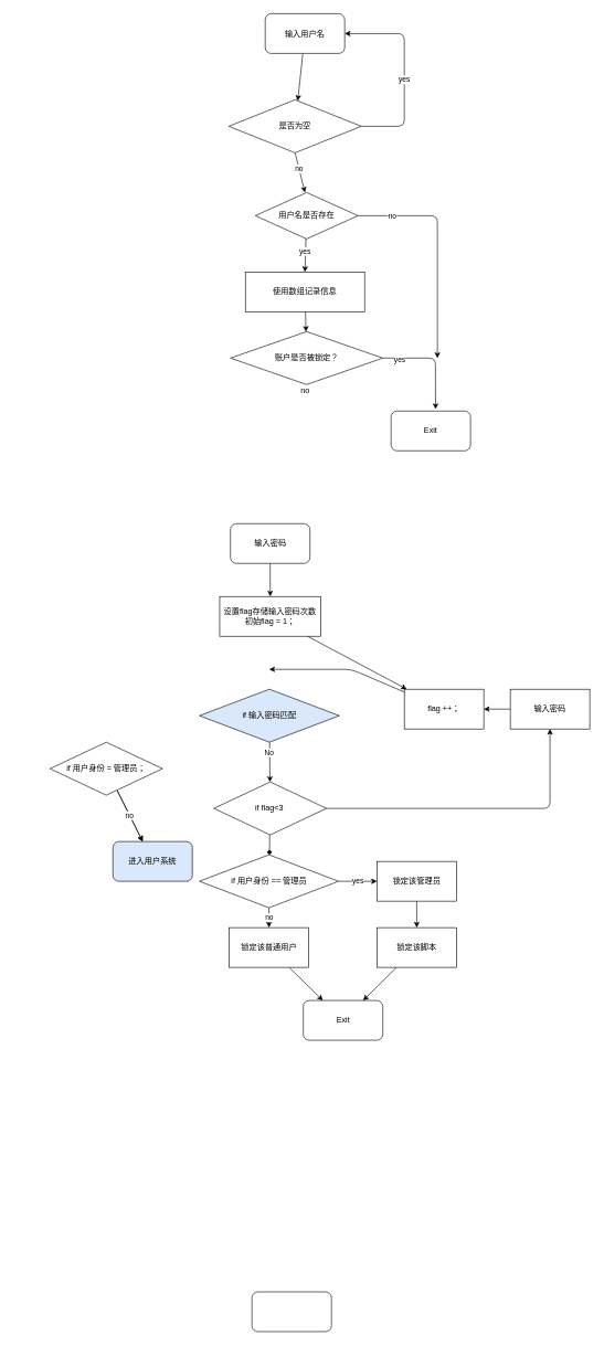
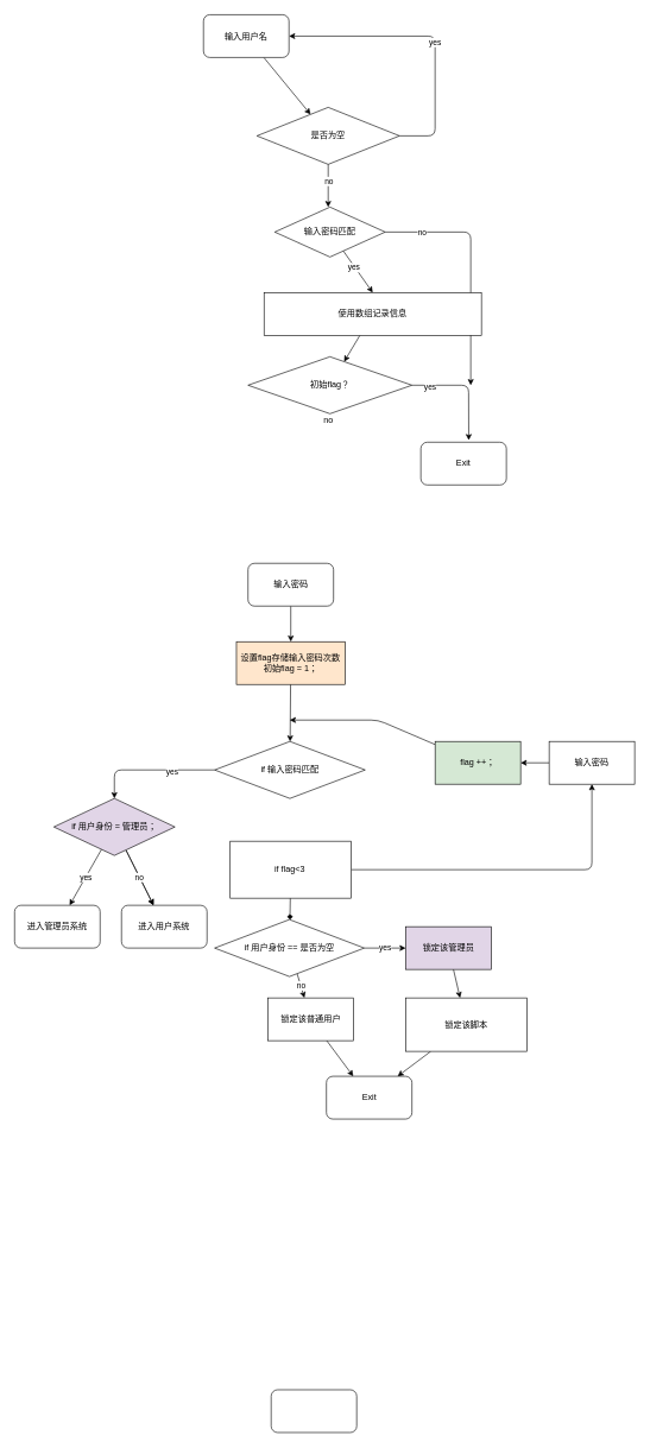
  <mxCell id="0" />
  <mxCell id="1" parent="0" />
  <mxCell id="2" style="edgeStyle=none;html=1;" edge="1" parent="1" source="3" target="6"><mxGeometry relative="1" as="geometry" /></mxCell>
- <mxCell id="3" value="输入用户名" style="rounded=1;whiteSpace=wrap;html=1;" vertex="1" parent="1"><mxGeometry x="400" y="20" width="120" height="60" as="geometry" /></mxCell>
+ <mxCell id="3" value="输入用户名" style="rounded=1;whiteSpace=wrap;html=1;" vertex="1" parent="1"><mxGeometry x="285" y="20" width="120" height="60" as="geometry" /></mxCell>
  <mxCell id="4" style="edgeStyle=none;html=1;exitX=1;exitY=0.5;exitDx=0;exitDy=0;entryX=1;entryY=0.5;entryDx=0;entryDy=0;" edge="1" parent="1" source="6" target="3"><mxGeometry relative="1" as="geometry"><mxPoint x="610" y="50" as="targetPoint" /><Array as="points"><mxPoint x="610" y="190" /><mxPoint x="610" y="50" /></Array></mxGeometry></mxCell>
  <mxCell id="5" value="yes" style="edgeLabel;html=1;align=center;verticalAlign=middle;resizable=0;points=[];" vertex="1" connectable="0" parent="4"><mxGeometry x="-0.076" y="1" relative="1" as="geometry"><mxPoint as="offset" /></mxGeometry></mxCell>
- <mxCell id="6" value="是否为空" style="rhombus;whiteSpace=wrap;html=1;" vertex="1" parent="1"><mxGeometry x="345" y="150" width="200" height="80" as="geometry" /></mxCell>
+ <mxCell id="6" value="是否为空" style="rhombus;whiteSpace=wrap;html=1;" vertex="1" parent="1"><mxGeometry x="360" y="150" width="200" height="80" as="geometry" /></mxCell>
  <mxCell id="7" value="" style="endArrow=classic;html=1;exitX=0.5;exitY=1;exitDx=0;exitDy=0;entryX=0.5;entryY=0;entryDx=0;entryDy=0;" edge="1" parent="1" source="6"><mxGeometry width="50" height="50" relative="1" as="geometry"><mxPoint x="480" y="310" as="sourcePoint" /><mxPoint x="460" y="290" as="targetPoint" /></mxGeometry></mxCell>
  <mxCell id="8" value="no" style="edgeLabel;html=1;align=center;verticalAlign=middle;resizable=0;points=[];" vertex="1" connectable="0" parent="7"><mxGeometry x="-0.231" relative="1" as="geometry"><mxPoint as="offset" /></mxGeometry></mxCell>
  <mxCell id="9" style="edgeStyle=none;html=1;entryX=0.5;entryY=0;entryDx=0;entryDy=0;" edge="1" parent="1" source="13" target="15"><mxGeometry relative="1" as="geometry" /></mxCell>
  <mxCell id="10" value="yes" style="edgeLabel;html=1;align=center;verticalAlign=middle;resizable=0;points=[];" vertex="1" connectable="0" parent="9"><mxGeometry x="-0.255" y="-1" relative="1" as="geometry"><mxPoint as="offset" /></mxGeometry></mxCell>
  <mxCell id="11" style="edgeStyle=none;html=1;" edge="1" parent="1" source="13"><mxGeometry relative="1" as="geometry"><mxPoint x="660" y="540" as="targetPoint" /><Array as="points"><mxPoint x="660" y="325" /></Array></mxGeometry></mxCell>
  <mxCell id="12" value="no" style="edgeLabel;html=1;align=center;verticalAlign=middle;resizable=0;points=[];" vertex="1" connectable="0" parent="11"><mxGeometry x="-0.693" relative="1" as="geometry"><mxPoint as="offset" /></mxGeometry></mxCell>
- <mxCell id="13" value="用户名是否存在" style="rhombus;whiteSpace=wrap;html=1;" vertex="1" parent="1"><mxGeometry x="385" y="290" width="155" height="70" as="geometry" /></mxCell>
+ <mxCell id="13" value="输入密码匹配" style="rhombus;whiteSpace=wrap;html=1;" vertex="1" parent="1"><mxGeometry x="385" y="290" width="155" height="70" as="geometry" /></mxCell>
  <mxCell id="14" value="" style="edgeStyle=none;html=1;" edge="1" parent="1" source="15" target="18"><mxGeometry relative="1" as="geometry" /></mxCell>
- <mxCell id="15" value="使用数组记录信息" style="rounded=0;whiteSpace=wrap;html=1;" vertex="1" parent="1"><mxGeometry x="370" y="410" width="180" height="60" as="geometry" /></mxCell>
+ <mxCell id="15" value="使用数组记录信息" style="rounded=0;whiteSpace=wrap;html=1;" vertex="1" parent="1"><mxGeometry x="370" y="410" width="305" height="60" as="geometry" /></mxCell>
  <mxCell id="16" style="edgeStyle=none;html=1;exitX=1;exitY=0.5;exitDx=0;exitDy=0;entryX=0.56;entryY=-0.048;entryDx=0;entryDy=0;entryPerimeter=0;" edge="1" parent="1" source="18" target="19"><mxGeometry relative="1" as="geometry"><mxPoint x="660" y="540" as="targetPoint" /><Array as="points"><mxPoint x="657" y="540" /></Array></mxGeometry></mxCell>
  <mxCell id="17" value="yes" style="edgeLabel;html=1;align=center;verticalAlign=middle;resizable=0;points=[];" vertex="1" connectable="0" parent="16"><mxGeometry x="-0.683" y="-2" relative="1" as="geometry"><mxPoint as="offset" /></mxGeometry></mxCell>
- <mxCell id="18" value="账户是否被锁定？" style="rhombus;whiteSpace=wrap;html=1;" vertex="1" parent="1"><mxGeometry x="347.5" y="500" width="230" height="80" as="geometry" /></mxCell>
+ <mxCell id="18" value="初始flag？" style="rhombus;whiteSpace=wrap;html=1;" vertex="1" parent="1"><mxGeometry x="347.5" y="500" width="230" height="80" as="geometry" /></mxCell>
  <mxCell id="19" value="Exit" style="rounded=1;whiteSpace=wrap;html=1;" vertex="1" parent="1"><mxGeometry x="590" y="620" width="120" height="60" as="geometry" /></mxCell>
  <mxCell id="20" value="no" style="text;html=1;align=center;verticalAlign=middle;resizable=0;points=[];autosize=1;strokeColor=none;fillColor=none;" vertex="1" parent="1"><mxGeometry x="445" y="580" width="30" height="20" as="geometry" /></mxCell>
  <mxCell id="21" value="" style="edgeStyle=none;html=1;" edge="1" parent="1" source="22" target="27"><mxGeometry relative="1" as="geometry" /></mxCell>
  <mxCell id="22" value="输入密码" style="rounded=1;whiteSpace=wrap;html=1;" vertex="1" parent="1"><mxGeometry x="347.5" y="790" width="120" height="60" as="geometry" /></mxCell>
  <mxCell id="23" value="" style="edgeStyle=none;html=1;endArrow=diamond;" edge="1" parent="1" source="25" target="35"><mxGeometry relative="1" as="geometry" /></mxCell>
  <mxCell id="24" style="edgeStyle=none;html=1;entryX=0.5;entryY=1;entryDx=0;entryDy=0;" edge="1" parent="1" source="25" target="43"><mxGeometry relative="1" as="geometry"><mxPoint x="830" y="1200" as="targetPoint" /><Array as="points"><mxPoint x="830" y="1220" /></Array></mxGeometry></mxCell>
- <mxCell id="25" value="if flag&amp;lt;3&amp;nbsp;" style="rhombus;whiteSpace=wrap;html=1;" vertex="1" parent="1"><mxGeometry x="322.5" y="1180" width="170" height="80" as="geometry" /></mxCell>
- <mxCell id="26" value="" style="edgeStyle=none;html=1;" edge="1" parent="1" source="27" target="45"><mxGeometry relative="1" as="geometry" /></mxCell>
- <mxCell id="27" value="设置flag存储输入密码次数&lt;br&gt;初始flag = 1；" style="rounded=0;whiteSpace=wrap;html=1;" vertex="1" parent="1"><mxGeometry x="331.25" y="900" width="152.5" height="60" as="geometry" /></mxCell>
- <mxCell id="28" value="" style="edgeStyle=none;html=1;" edge="1" parent="1" source="32" target="25"><mxGeometry relative="1" as="geometry" /></mxCell>
- <mxCell id="29" value="No" style="edgeLabel;html=1;align=center;verticalAlign=middle;resizable=0;points=[];" vertex="1" connectable="0" parent="28"><mxGeometry x="-0.467" y="-1" relative="1" as="geometry"><mxPoint as="offset" /></mxGeometry></mxCell>
- <mxCell id="32" value="if 输入密码匹配" style="rhombus;whiteSpace=wrap;html=1;fillColor=#dae8fc;" vertex="1" parent="1"><mxGeometry x="300.63" y="1040" width="211.25" height="80" as="geometry" /></mxCell>
+ <mxCell id="25" value="if flag&amp;lt;3&amp;nbsp;" style="whiteSpace=wrap;html=1;rounded=0;" vertex="1" parent="1"><mxGeometry x="322.5" y="1180" width="170" height="80" as="geometry" /></mxCell>
+ <mxCell id="26" value="" style="edgeStyle=none;html=1;" edge="1" parent="1" source="27" target="32"><mxGeometry relative="1" as="geometry" /></mxCell>
+ <mxCell id="27" value="设置flag存储输入密码次数&lt;br&gt;初始flag = 1；" style="rounded=0;whiteSpace=wrap;html=1;fillColor=#ffe6cc;" vertex="1" parent="1"><mxGeometry x="331.25" y="900" width="152.5" height="60" as="geometry" /></mxCell>
+ <mxCell id="30" value="" style="edgeStyle=none;html=1;" edge="1" parent="1" source="32" target="51"><mxGeometry relative="1" as="geometry"><Array as="points"><mxPoint x="160" y="1080" /></Array></mxGeometry></mxCell>
+ <mxCell id="31" value="yes" style="edgeLabel;html=1;align=center;verticalAlign=middle;resizable=0;points=[];" vertex="1" connectable="0" parent="30"><mxGeometry x="-0.337" y="2" relative="1" as="geometry"><mxPoint as="offset" /></mxGeometry></mxCell>
+ <mxCell id="32" value="if 输入密码匹配" style="rhombus;whiteSpace=wrap;html=1;" vertex="1" parent="1"><mxGeometry x="300.63" y="1040" width="211.25" height="80" as="geometry" /></mxCell>
  <mxCell id="33" value="yes" style="edgeStyle=none;html=1;" edge="1" parent="1" source="35" target="37"><mxGeometry relative="1" as="geometry" /></mxCell>
  <mxCell id="34" value="no" style="edgeStyle=none;html=1;" edge="1" parent="1" source="35" target="41"><mxGeometry relative="1" as="geometry" /></mxCell>
- <mxCell id="35" value="if 用户身份 == 管理员" style="rhombus;whiteSpace=wrap;html=1;" vertex="1" parent="1"><mxGeometry x="300.63" y="1290" width="210" height="80" as="geometry" /></mxCell>
+ <mxCell id="35" value="if 用户身份 == 是否为空" style="rhombus;whiteSpace=wrap;html=1;" vertex="1" parent="1"><mxGeometry x="300.63" y="1290" width="210" height="80" as="geometry" /></mxCell>
  <mxCell id="36" value="" style="edgeStyle=none;html=1;" edge="1" parent="1" source="37" target="39"><mxGeometry relative="1" as="geometry" /></mxCell>
- <mxCell id="37" value="锁定该管理员" style="rounded=0;whiteSpace=wrap;html=1;" vertex="1" parent="1"><mxGeometry x="568.75" y="1300" width="120" height="60" as="geometry" /></mxCell>
+ <mxCell id="37" value="锁定该管理员" style="rounded=0;whiteSpace=wrap;html=1;fillColor=#e1d5e7;" vertex="1" parent="1"><mxGeometry x="568.75" y="1300" width="120" height="60" as="geometry" /></mxCell>
  <mxCell id="38" value="" style="edgeStyle=none;html=1;" edge="1" parent="1" source="39" target="47"><mxGeometry relative="1" as="geometry" /></mxCell>
- <mxCell id="39" value="锁定该脚本" style="rounded=0;whiteSpace=wrap;html=1;" vertex="1" parent="1"><mxGeometry x="568.75" y="1400" width="120" height="60" as="geometry" /></mxCell>
+ <mxCell id="39" value="锁定该脚本" style="rounded=0;whiteSpace=wrap;html=1;" vertex="1" parent="1"><mxGeometry x="568.75" y="1400" width="170" height="75" as="geometry" /></mxCell>
  <mxCell id="40" value="" style="edgeStyle=none;html=1;" edge="1" parent="1" source="41" target="47"><mxGeometry relative="1" as="geometry" /></mxCell>
- <mxCell id="41" value="锁定该普通用户" style="rounded=0;whiteSpace=wrap;html=1;" vertex="1" parent="1"><mxGeometry x="345.63" y="1400" width="120" height="60" as="geometry" /></mxCell>
+ <mxCell id="41" value="锁定该普通用户" style="rounded=0;whiteSpace=wrap;html=1;" vertex="1" parent="1"><mxGeometry x="375.63" y="1400" width="120" height="60" as="geometry" /></mxCell>
  <mxCell id="42" value="" style="edgeStyle=none;html=1;" edge="1" parent="1" source="43" target="45"><mxGeometry relative="1" as="geometry" /></mxCell>
  <mxCell id="43" value="输入密码" style="rounded=0;whiteSpace=wrap;html=1;" vertex="1" parent="1"><mxGeometry x="770" y="1040" width="120" height="60" as="geometry" /></mxCell>
  <mxCell id="44" value="" style="edgeStyle=none;html=1;" edge="1" parent="1" source="45"><mxGeometry relative="1" as="geometry"><mxPoint x="406" y="1010" as="targetPoint" /><Array as="points"><mxPoint x="530" y="1010" /></Array></mxGeometry></mxCell>
- <mxCell id="45" value="flag ++；" style="rounded=0;whiteSpace=wrap;html=1;" vertex="1" parent="1"><mxGeometry x="610" y="1040" width="120" height="60" as="geometry" /></mxCell>
+ <mxCell id="45" value="flag ++；" style="rounded=0;whiteSpace=wrap;html=1;fillColor=#d5e8d4;" vertex="1" parent="1"><mxGeometry x="610" y="1040" width="120" height="60" as="geometry" /></mxCell>
+ <mxCell id="46" value="进入管理员系统" style="rounded=1;whiteSpace=wrap;html=1;" vertex="1" parent="1"><mxGeometry x="20" y="1270" width="120" height="60" as="geometry" /></mxCell>
  <mxCell id="47" value="Exit" style="rounded=1;whiteSpace=wrap;html=1;" vertex="1" parent="1"><mxGeometry x="457.5" y="1510" width="120" height="60" as="geometry" /></mxCell>
  <mxCell id="48" value="" style="edgeStyle=none;html=1;" edge="1" parent="1" source="51" target="52"><mxGeometry relative="1" as="geometry" /></mxCell>
  <mxCell id="49" value="no" style="edgeStyle=none;html=1;" edge="1" parent="1" source="51" target="52"><mxGeometry relative="1" as="geometry" /></mxCell>
- <mxCell id="51" value="if 用户身份 = 管理员；" style="rhombus;whiteSpace=wrap;html=1;" vertex="1" parent="1"><mxGeometry x="75" y="1120" width="170" height="80" as="geometry" /></mxCell>
- <mxCell id="52" value="进入用户系统" style="rounded=1;whiteSpace=wrap;html=1;fillColor=#dae8fc;" vertex="1" parent="1"><mxGeometry x="170" y="1270" width="120" height="60" as="geometry" /></mxCell>
+ <mxCell id="50" value="yes" style="edgeStyle=none;html=1;" edge="1" parent="1" source="51" target="46"><mxGeometry relative="1" as="geometry" /></mxCell>
+ <mxCell id="51" value="if 用户身份 = 管理员；" style="rhombus;whiteSpace=wrap;html=1;fillColor=#e1d5e7;" vertex="1" parent="1"><mxGeometry x="75" y="1120" width="170" height="80" as="geometry" /></mxCell>
+ <mxCell id="52" value="进入用户系统" style="rounded=1;whiteSpace=wrap;html=1;" vertex="1" parent="1"><mxGeometry x="170" y="1270" width="120" height="60" as="geometry" /></mxCell>
  <mxCell id="53" value="" style="rounded=1;whiteSpace=wrap;html=1;" vertex="1" parent="1"><mxGeometry x="380" y="1950" width="120" height="60" as="geometry" /></mxCell>
